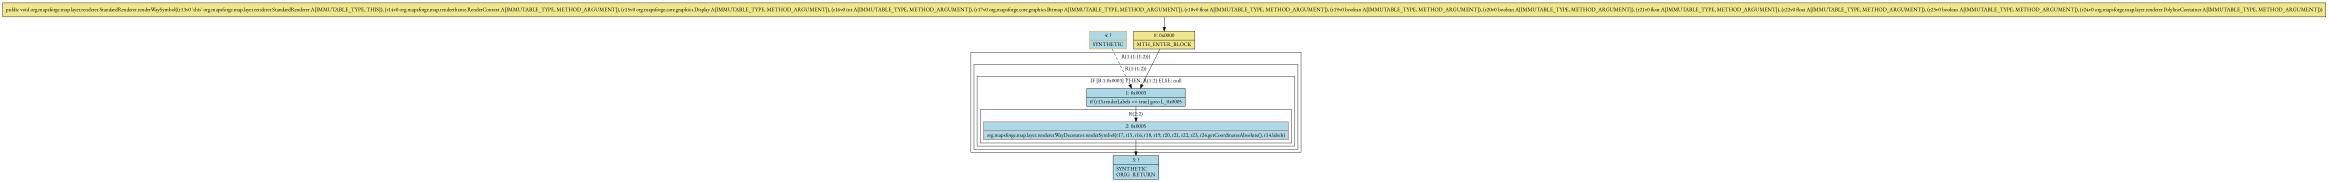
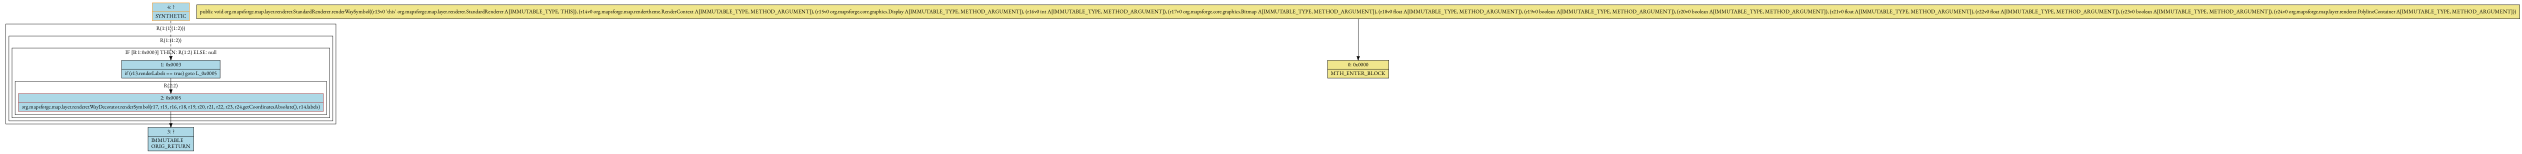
  digraph {
    fontname="EB Garamond"
    node [color=black fillcolor=lightblue fontname="EB Garamond" shape=record style=filled]
    edge [fontname="EB Garamond"]
    n1 [color=brown label="{2\:\ 0x0005|org.mapsforge.map.layer.renderer.WayDecorator.renderSymbol(r17, r15, r16, r18, r19, r20, r21, r22, r23, r24.getCoordinatesAbsolute(), r14.labels)\l}"]
    n2 [label="{1\:\ 0x0003|if (r13.renderLabels == true) goto L_0x0005\l}"]
-   n3 [label="{3\:\ ?|SYNTHETIC\lORIG_RETURN\l}"]
+   n3 [label="{3\:\ ?|IMMUTABLE\lORIG_RETURN\l}"]
    n4 [color=darkorange label="{4\:\ ?|SYNTHETIC\l}"]
    n5 [fillcolor=khaki label="{0\:\ 0x0000|MTH_ENTER_BLOCK\l}"]
    n6 [fillcolor=khaki label="{public void org.mapsforge.map.layer.renderer.StandardRenderer.renderWaySymbol((r13v0 'this' org.mapsforge.map.layer.renderer.StandardRenderer A[IMMUTABLE_TYPE, THIS]), (r14v0 org.mapsforge.map.rendertheme.RenderContext A[IMMUTABLE_TYPE, METHOD_ARGUMENT]), (r15v0 org.mapsforge.core.graphics.Display A[IMMUTABLE_TYPE, METHOD_ARGUMENT]), (r16v0 int A[IMMUTABLE_TYPE, METHOD_ARGUMENT]), (r17v0 org.mapsforge.core.graphics.Bitmap A[IMMUTABLE_TYPE, METHOD_ARGUMENT]), (r18v0 float A[IMMUTABLE_TYPE, METHOD_ARGUMENT]), (r19v0 boolean A[IMMUTABLE_TYPE, METHOD_ARGUMENT]), (r20v0 boolean A[IMMUTABLE_TYPE, METHOD_ARGUMENT]), (r21v0 float A[IMMUTABLE_TYPE, METHOD_ARGUMENT]), (r22v0 float A[IMMUTABLE_TYPE, METHOD_ARGUMENT]), (r23v0 boolean A[IMMUTABLE_TYPE, METHOD_ARGUMENT]), (r24v0 org.mapsforge.map.layer.renderer.PolylineContainer A[IMMUTABLE_TYPE, METHOD_ARGUMENT])) }"]
    subgraph cluster_1 {
      label="R(1:(1:(1:2)))"
      subgraph cluster_2 {
        label="R(1:(1:2))"
        subgraph cluster_3 {
          label="IF [B:1:0x0003] THEN: R(1:2) ELSE: null"
          n2
          subgraph cluster_4 {
            label="R(2:2)"
            n1
          }
        }
      }
    }
    n1 -> n3
    n2 -> n1
    n4 -> n2 [style=dashed]
-   n5 -> n2
    n6 -> n5
  }
